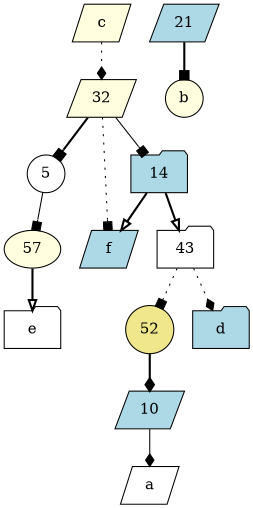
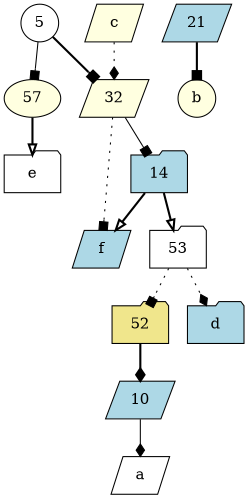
  digraph {
    node [fillcolor=lightblue shape=parallelogram style=filled]
    edge [arrowhead=box style=bold]
    5 [fillcolor=white shape=circle]
    57 [fillcolor=lightyellow shape=ellipse]
    e [fillcolor=white shape=folder]
-   52 [fillcolor=khaki shape=circle]
+   52 [fillcolor=khaki shape=folder]
    10
    a [fillcolor=white]
    32 [fillcolor=lightyellow]
    14 [shape=folder]
    f
-   43 [fillcolor=white shape=folder]
+   43 [fillcolor=white shape=folder label=53]
    b [fillcolor=lightyellow shape=circle]
    21
    d [shape=folder]
    c [fillcolor=lightyellow]
    5 -> 57 [style=solid]
    57 -> e [arrowhead=onormal]
    52 -> 10 [arrowhead=diamond]
    10 -> a [arrowhead=diamond style=solid]
-   32 -> 5
+   5 -> 32
    32 -> 14 [style=solid]
    32 -> f [style=dotted]
    14 -> f [arrowhead=onormal]
    14 -> 43 [arrowhead=onormal]
    43 -> 52 [style=dotted]
    43 -> d [arrowhead=diamond style=dotted]
    21 -> b
    c -> 32 [arrowhead=diamond style=dotted]
  }
